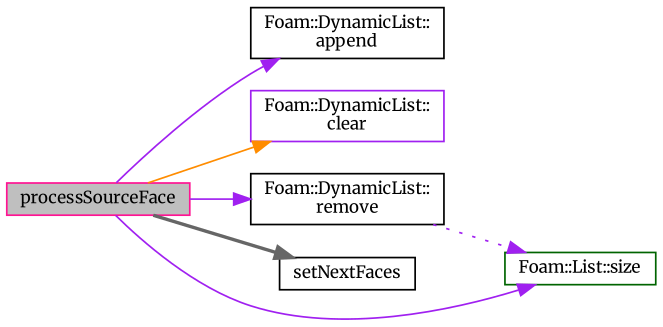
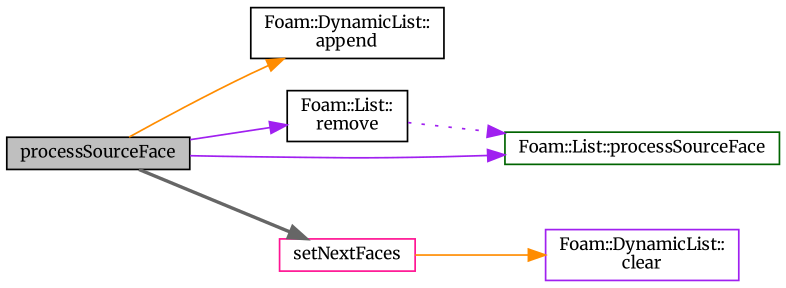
  digraph {
    fontname=Merriweather
    rankdir=LR
    node [color=deeppink fontname=Merriweather fontsize=10 shape=record]
    edge [color=purple fontname=Merriweather fontsize=10 labelfontname=FreeSans labelfontsize=10 style=solid]
-   n1 [fillcolor=grey75 fontcolor=black height=0.2 label=processSourceFace style=filled width=0.4]
+   n1 [color=black fillcolor=grey75 fontcolor=black height=0.2 label=processSourceFace style=filled width=0.4]
    n2 [color=black height=0.2 label="Foam::DynamicList::\lappend" width=0.4]
    n3 [color=purple height=0.2 label="Foam::DynamicList::\lclear" width=0.4]
-   n4 [color=black height=0.2 label="Foam::DynamicList::\lremove" width=0.4]
-   n5 [color=black height=0.2 label=setNextFaces width=0.4]
-   n6 [color=darkgreen height=0.2 label="Foam::List::size" width=0.4]
-   n1 -> n2
-   n1 -> n3 [color=darkorange]
+   n4 [color=black height=0.2 label="Foam::List::\lremove" width=0.4]
+   n5 [height=0.2 label=setNextFaces width=0.4]
+   n6 [color=darkgreen height=0.2 label="Foam::List::processSourceFace" width=0.4]
+   n1 -> n2 [color=darkorange]
+   n5 -> n3 [color=darkorange]
    n1 -> n4
    n1 -> n5 [color=gray40 style=bold]
    n1 -> n6
    n4 -> n6 [style=dotted]
  }
